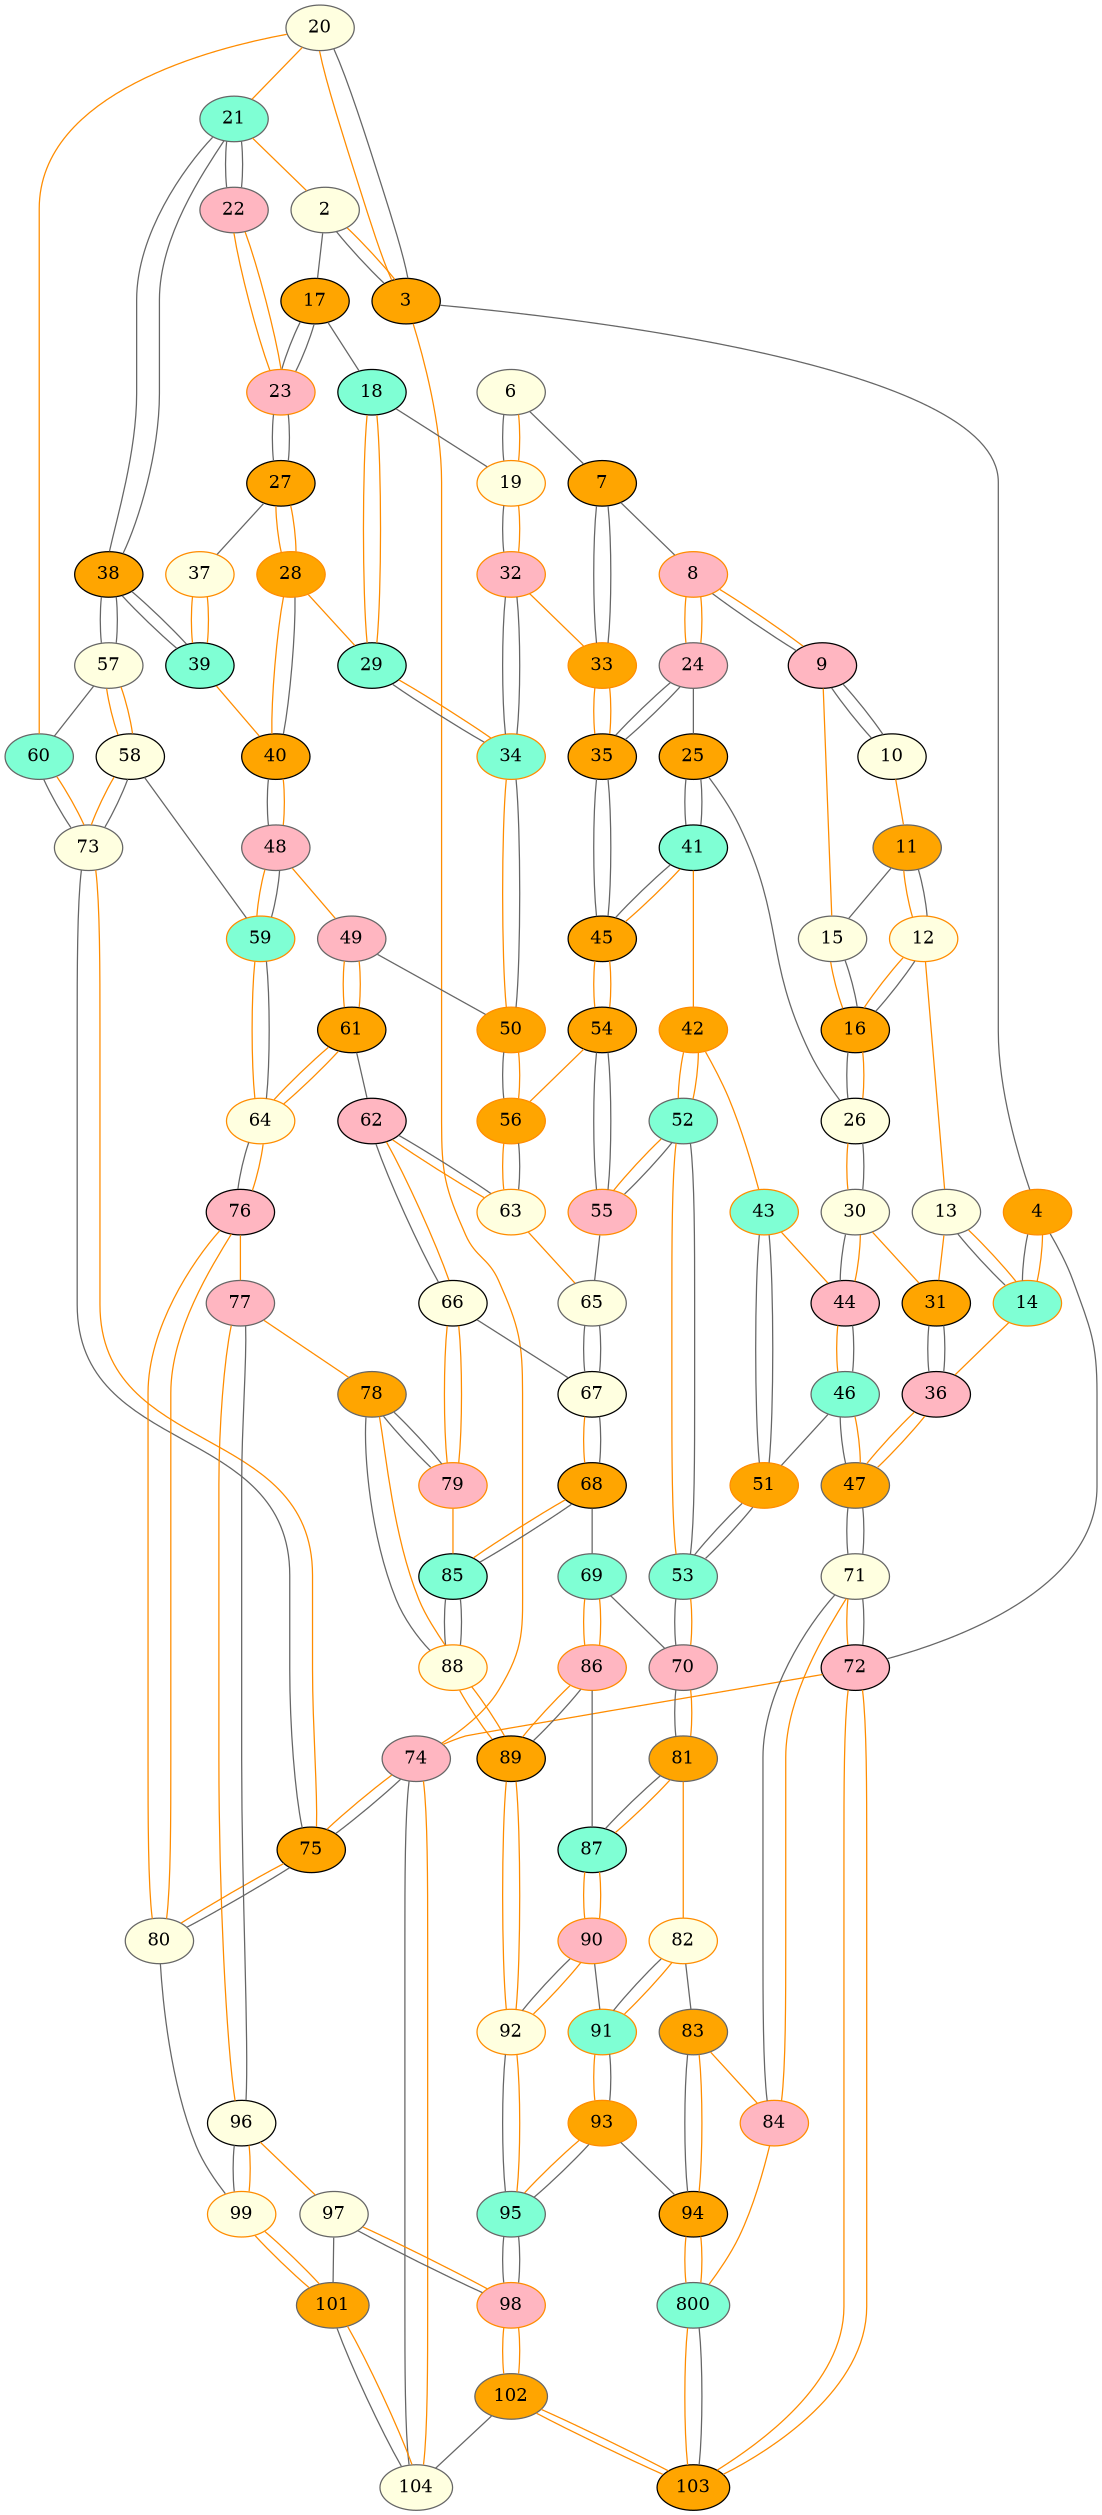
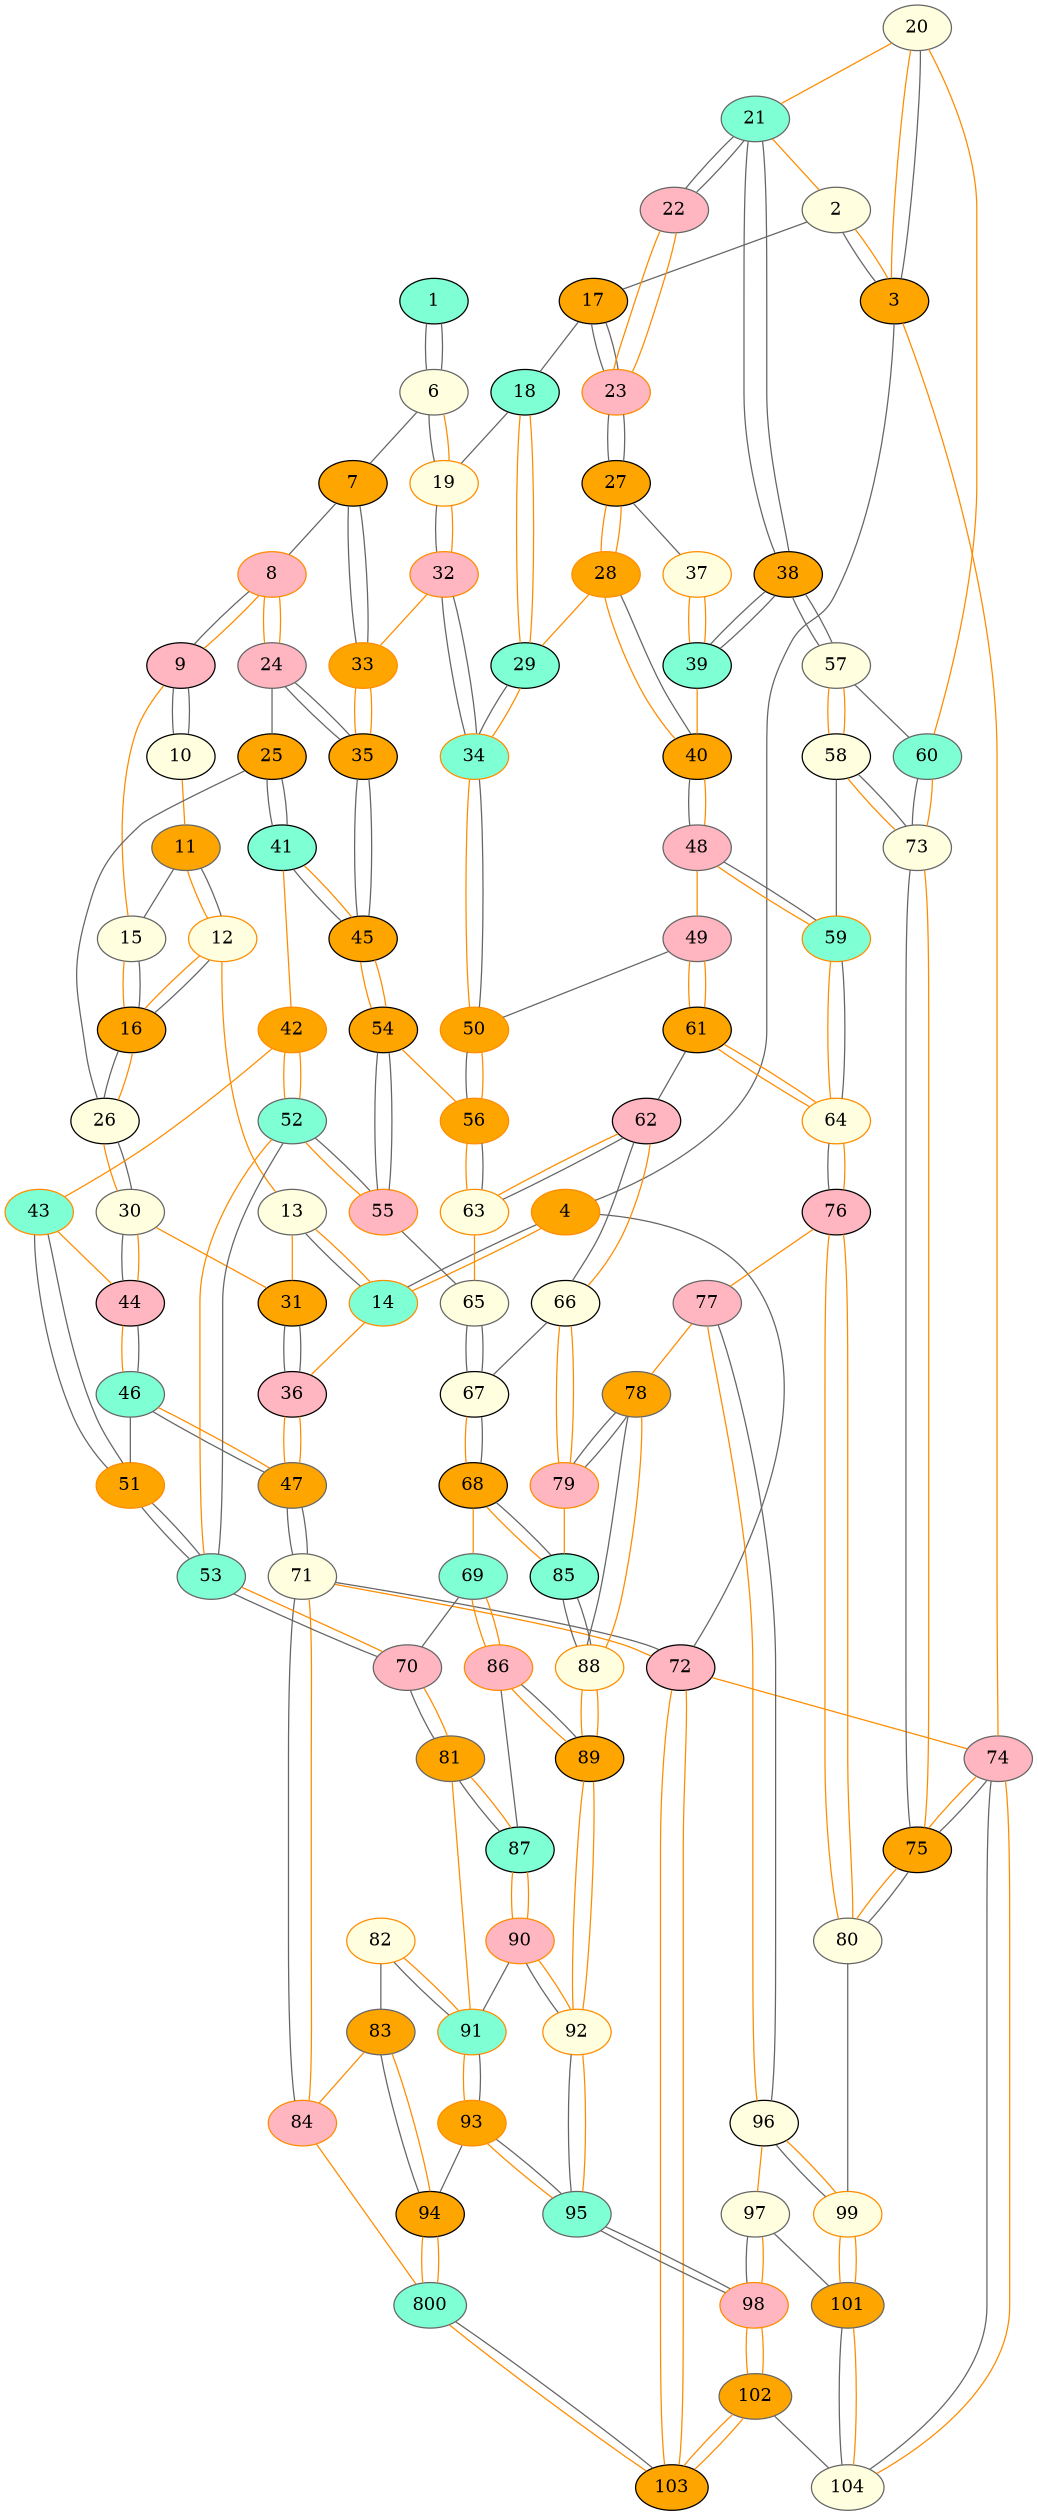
  graph {
    node [color=black fillcolor=orange style=filled]
    edge [color=darkorange]
+   1 [fillcolor=aquamarine]
    6 [color=gray40 fillcolor=lightyellow]
    2 [color=gray40 fillcolor=lightyellow]
    3
    17
    7
    19 [color=darkorange fillcolor=lightyellow]
    4 [color=darkorange]
    20 [color=gray40 fillcolor=lightyellow]
    74 [color=gray40 fillcolor=lightpink]
    18 [fillcolor=aquamarine]
    23 [color=darkorange fillcolor=lightpink]
    14 [color=darkorange fillcolor=aquamarine]
    72 [fillcolor=lightpink]
    21 [color=gray40 fillcolor=aquamarine]
    60 [color=gray40 fillcolor=aquamarine]
    75
    104 [color=gray40 fillcolor=lightyellow]
    36 [fillcolor=lightpink]
    103
    10 [fillcolor=lightyellow]
    11 [color=gray40]
    8 [color=darkorange fillcolor=lightpink]
    33 [color=darkorange]
    32 [color=darkorange fillcolor=lightpink]
    9 [fillcolor=lightpink]
    24 [color=gray40 fillcolor=lightpink]
    35
    15 [color=gray40 fillcolor=lightyellow]
    25
    16
    12 [color=darkorange fillcolor=lightyellow]
    13 [color=gray40 fillcolor=lightyellow]
    31
    26 [fillcolor=lightyellow]
    47 [color=gray40]
    30 [color=gray40 fillcolor=lightyellow]
    29 [fillcolor=aquamarine]
    27
    34 [color=darkorange fillcolor=aquamarine]
    22 [color=gray40 fillcolor=lightpink]
    38
    73 [color=gray40 fillcolor=lightyellow]
    39 [fillcolor=aquamarine]
    57 [color=gray40 fillcolor=lightyellow]
    28 [color=darkorange]
    37 [color=darkorange fillcolor=lightyellow]
    41 [fillcolor=aquamarine]
    45
    42 [color=darkorange]
    44 [fillcolor=lightpink]
    40
    48 [color=gray40 fillcolor=lightpink]
    50 [color=darkorange]
    46 [color=gray40 fillcolor=aquamarine]
    56 [color=darkorange]
    54
    71 [color=gray40 fillcolor=lightyellow]
    58 [fillcolor=lightyellow]
    49 [color=gray40 fillcolor=lightpink]
    59 [color=darkorange fillcolor=aquamarine]
    43 [color=darkorange fillcolor=aquamarine]
    52 [color=gray40 fillcolor=aquamarine]
    51 [color=darkorange]
    53 [color=gray40 fillcolor=aquamarine]
    55 [color=darkorange fillcolor=lightpink]
    84 [color=darkorange fillcolor=lightpink]
    61
    64 [color=darkorange fillcolor=lightyellow]
    62 [fillcolor=lightpink]
    63 [color=darkorange fillcolor=lightyellow]
    70 [color=gray40 fillcolor=lightpink]
    65 [color=gray40 fillcolor=lightyellow]
    81 [color=gray40]
    67 [fillcolor=lightyellow]
    76 [fillcolor=lightpink]
    66 [fillcolor=lightyellow]
    79 [color=darkorange fillcolor=lightpink]
    80 [color=gray40 fillcolor=lightyellow]
    77 [color=gray40 fillcolor=lightpink]
    68
    85 [fillcolor=aquamarine]
    69 [color=gray40 fillcolor=aquamarine]
    86 [color=darkorange fillcolor=lightpink]
    88 [color=darkorange fillcolor=lightyellow]
    87 [fillcolor=aquamarine]
    89
    82 [color=darkorange fillcolor=lightyellow]
    n89 [color=gray40 fillcolor=aquamarine label=800]
    99 [color=darkorange fillcolor=lightyellow]
    78 [color=gray40]
    96 [fillcolor=lightyellow]
    97 [color=gray40 fillcolor=lightyellow]
    101 [color=gray40]
    83 [color=gray40]
    91 [color=darkorange fillcolor=aquamarine]
    90 [color=darkorange fillcolor=lightpink]
    94
    93 [color=darkorange]
    92 [color=darkorange fillcolor=lightyellow]
    95 [color=gray40 fillcolor=aquamarine]
    98 [color=darkorange fillcolor=lightpink]
    102 [color=gray40]
+   1 -- 6 [color=gray40]
+   1 -- 6 [color=gray40]
    6 -- 7 [color=gray40]
    6 -- 19 [color=gray40]
    6 -- 19
    2 -- 3 [color=gray40]
    2 -- 3
    2 -- 17 [color=gray40]
    3 -- 4 [color=gray40]
    3 -- 20
    3 -- 20 [color=gray40]
    3 -- 74
    17 -- 18 [color=gray40]
    17 -- 23 [color=gray40]
    17 -- 23 [color=gray40]
    7 -- 8 [color=gray40]
    7 -- 33 [color=gray40]
    7 -- 33 [color=gray40]
    19 -- 32 [color=gray40]
    19 -- 32
    4 -- 14 [color=gray40]
    4 -- 14
    4 -- 72 [color=gray40]
    20 -- 21
    20 -- 60
    74 -- 75
    74 -- 75 [color=gray40]
    74 -- 104 [color=gray40]
    74 -- 104
    18 -- 19 [color=gray40]
    18 -- 29
    18 -- 29
    23 -- 27 [color=gray40]
    23 -- 27 [color=gray40]
    14 -- 36
    72 -- 74
    72 -- 103
    72 -- 103
    21 -- 2
    21 -- 22 [color=gray40]
    21 -- 22 [color=gray40]
    21 -- 38 [color=gray40]
    21 -- 38 [color=gray40]
    60 -- 73 [color=gray40]
    60 -- 73
    75 -- 80
    75 -- 80 [color=gray40]
    36 -- 47
    36 -- 47
    10 -- 11
    11 -- 15 [color=gray40]
    11 -- 12
    11 -- 12 [color=gray40]
    8 -- 9 [color=gray40]
    8 -- 9
    8 -- 24
    8 -- 24
    33 -- 35
    33 -- 35
    32 -- 33
    32 -- 34 [color=gray40]
    32 -- 34 [color=gray40]
    9 -- 10 [color=gray40]
    9 -- 10 [color=gray40]
    9 -- 15
    24 -- 35 [color=gray40]
    24 -- 35 [color=gray40]
    24 -- 25 [color=gray40]
    35 -- 45 [color=gray40]
    35 -- 45 [color=gray40]
    15 -- 16
    15 -- 16 [color=gray40]
    25 -- 26 [color=gray40]
    25 -- 41 [color=gray40]
    25 -- 41 [color=gray40]
    16 -- 26 [color=gray40]
    16 -- 26
    12 -- 16
    12 -- 16 [color=gray40]
    12 -- 13
    13 -- 14 [color=gray40]
    13 -- 14
    13 -- 31
    31 -- 36 [color=gray40]
    31 -- 36 [color=gray40]
    26 -- 30
    26 -- 30 [color=gray40]
    47 -- 71 [color=gray40]
    47 -- 71 [color=gray40]
    30 -- 31
    30 -- 44 [color=gray40]
    30 -- 44
    29 -- 34 [color=gray40]
    29 -- 34
    27 -- 28
    27 -- 28
    27 -- 37 [color=gray40]
    34 -- 50
    34 -- 50 [color=gray40]
    22 -- 23
    22 -- 23
    38 -- 39 [color=gray40]
    38 -- 39 [color=gray40]
    38 -- 57 [color=gray40]
    38 -- 57 [color=gray40]
    73 -- 75 [color=gray40]
    73 -- 75
    39 -- 40
    57 -- 60 [color=gray40]
    57 -- 58
    57 -- 58
    28 -- 29
    28 -- 40
    28 -- 40 [color=gray40]
    37 -- 39
    37 -- 39
    41 -- 45 [color=gray40]
    41 -- 45
    41 -- 42
    45 -- 54
    45 -- 54
    42 -- 43
    42 -- 52
    42 -- 52
    44 -- 46
    44 -- 46 [color=gray40]
    40 -- 48 [color=gray40]
    40 -- 48
    48 -- 49
    48 -- 59
    48 -- 59 [color=gray40]
    50 -- 56 [color=gray40]
    50 -- 56
    46 -- 47 [color=gray40]
    46 -- 47
    46 -- 51 [color=gray40]
    56 -- 63
    56 -- 63 [color=gray40]
    54 -- 56
    54 -- 55 [color=gray40]
    54 -- 55 [color=gray40]
    71 -- 72
    71 -- 72 [color=gray40]
    71 -- 84 [color=gray40]
    71 -- 84
    58 -- 73
    58 -- 73 [color=gray40]
    58 -- 59 [color=gray40]
    49 -- 50 [color=gray40]
    49 -- 61
    49 -- 61
    59 -- 64
    59 -- 64 [color=gray40]
    43 -- 44
    43 -- 51 [color=gray40]
    43 -- 51 [color=gray40]
    52 -- 53
    52 -- 53 [color=gray40]
    52 -- 55
    52 -- 55 [color=gray40]
    51 -- 53 [color=gray40]
    51 -- 53 [color=gray40]
    53 -- 70 [color=gray40]
    53 -- 70
    55 -- 65 [color=gray40]
    84 -- n89
    61 -- 64
    61 -- 64
    61 -- 62 [color=gray40]
    64 -- 76 [color=gray40]
    64 -- 76
    62 -- 63
    62 -- 63 [color=gray40]
    62 -- 66 [color=gray40]
    62 -- 66
    63 -- 65
    70 -- 81 [color=gray40]
    70 -- 81
    65 -- 67 [color=gray40]
    65 -- 67 [color=gray40]
    81 -- 87 [color=gray40]
    81 -- 87
-   81 -- 82
+   81 -- 91
    67 -- 68
    67 -- 68 [color=gray40]
    76 -- 80
    76 -- 80
    76 -- 77
    66 -- 67 [color=gray40]
    66 -- 79
    66 -- 79
    79 -- 85
    80 -- 99 [color=gray40]
    77 -- 78
    77 -- 96
    77 -- 96 [color=gray40]
    68 -- 85
    68 -- 85 [color=gray40]
-   68 -- 69 [color=gray40]
+   68 -- 69
    85 -- 88 [color=gray40]
    85 -- 88 [color=gray40]
    69 -- 70 [color=gray40]
    69 -- 86
    69 -- 86
    86 -- 87 [color=gray40]
    86 -- 89
    86 -- 89 [color=gray40]
    88 -- 89
    88 -- 89
    87 -- 90
    87 -- 90
    89 -- 92
    89 -- 92
    82 -- 83 [color=gray40]
    82 -- 91 [color=gray40]
    82 -- 91
    n89 -- 103
    n89 -- 103 [color=gray40]
    99 -- 101
    99 -- 101
    78 -- 79 [color=gray40]
    78 -- 79 [color=gray40]
    78 -- 88 [color=gray40]
    78 -- 88
    96 -- 99 [color=gray40]
    96 -- 99
    96 -- 97
    97 -- 101 [color=gray40]
    97 -- 98 [color=gray40]
    97 -- 98
    101 -- 104 [color=gray40]
    101 -- 104
    83 -- 84
    83 -- 94 [color=gray40]
    83 -- 94
    91 -- 93
    91 -- 93 [color=gray40]
    90 -- 91 [color=gray40]
    90 -- 92 [color=gray40]
    90 -- 92
    94 -- n89
    94 -- n89
    93 -- 94 [color=gray40]
    93 -- 95
    93 -- 95 [color=gray40]
    92 -- 95 [color=gray40]
    92 -- 95
    95 -- 98 [color=gray40]
    95 -- 98 [color=gray40]
    98 -- 102
    98 -- 102
    102 -- 104 [color=gray40]
    102 -- 103
    102 -- 103
  }
